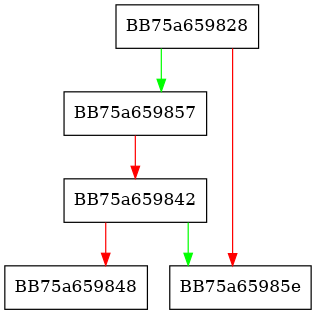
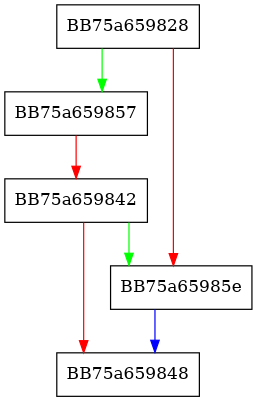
  digraph {
    splines=ortho
    node [shape=box]
    edge [color=red]
    BB75a659828
    BB75a659857
    BB75a65985e
    BB75a659842
    BB75a659848
    BB75a659828 -> BB75a659857 [color=green]
    BB75a659828 -> BB75a65985e
    BB75a659857 -> BB75a659842
+   BB75a65985e -> BB75a659848 [color=blue]
    BB75a659842 -> BB75a65985e [color=green]
    BB75a659842 -> BB75a659848
  }
